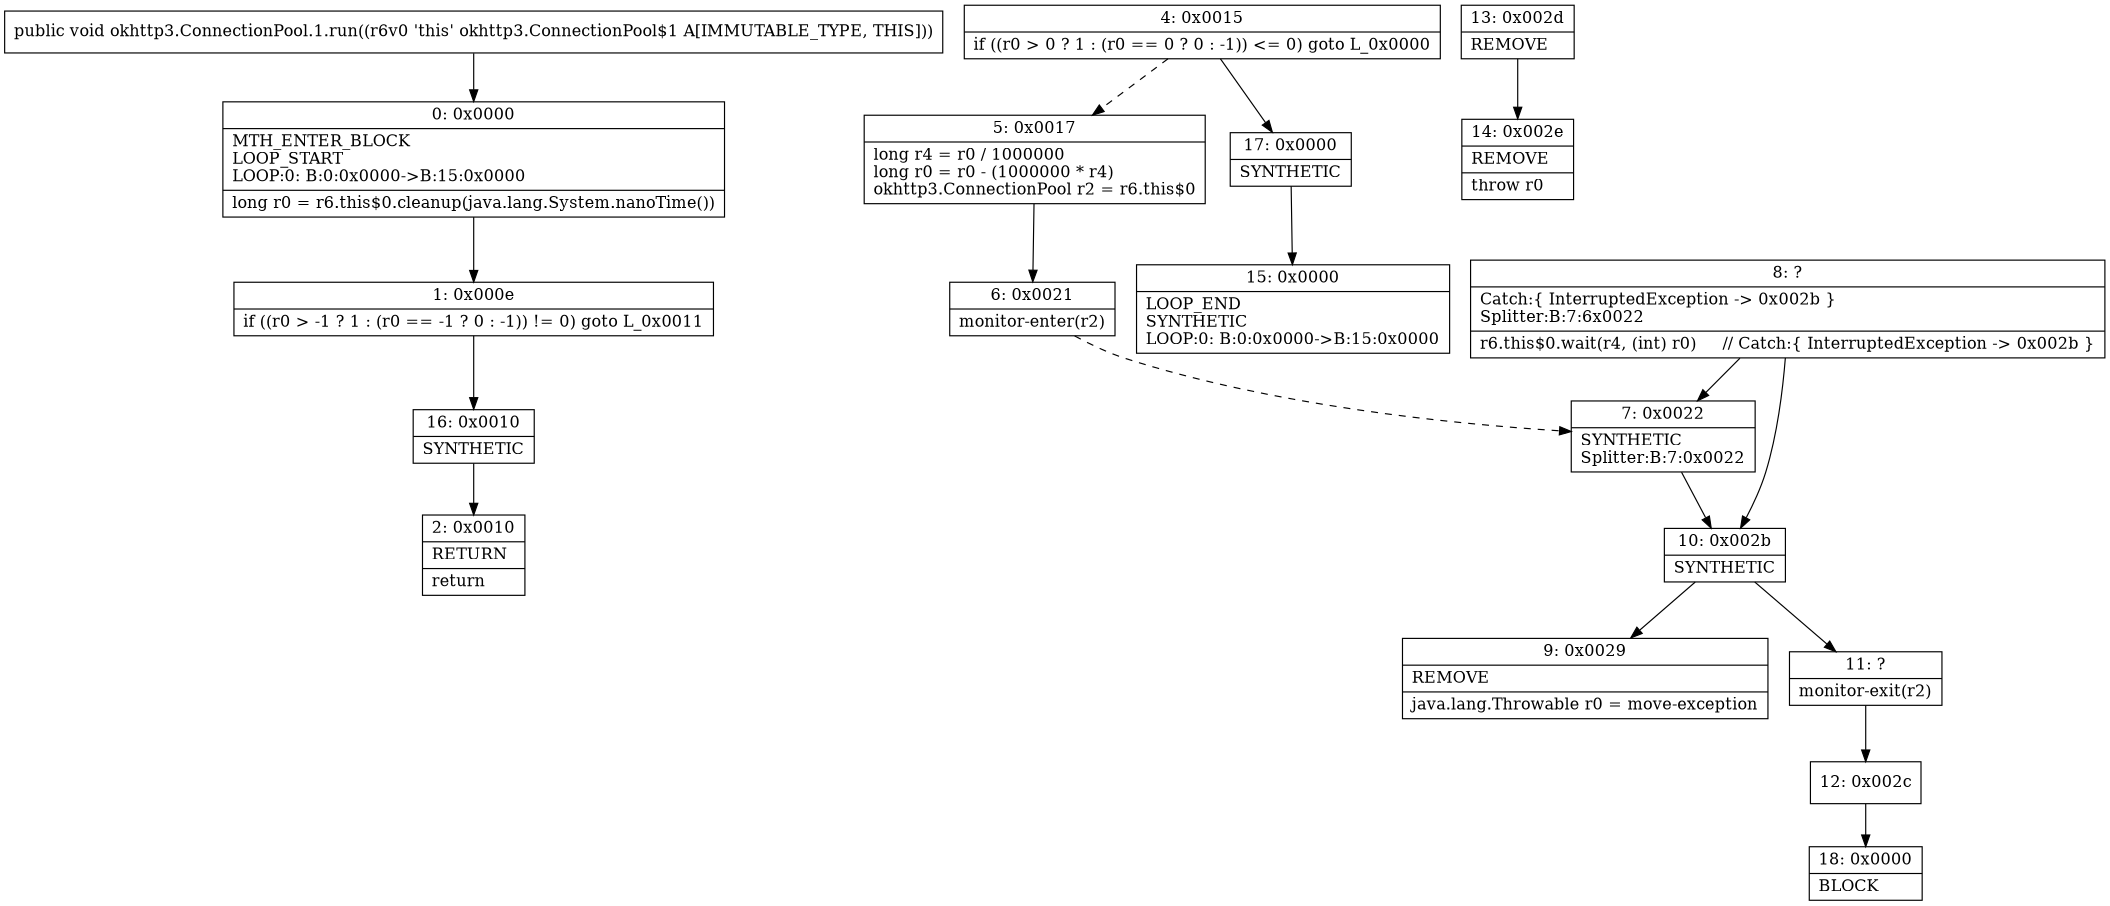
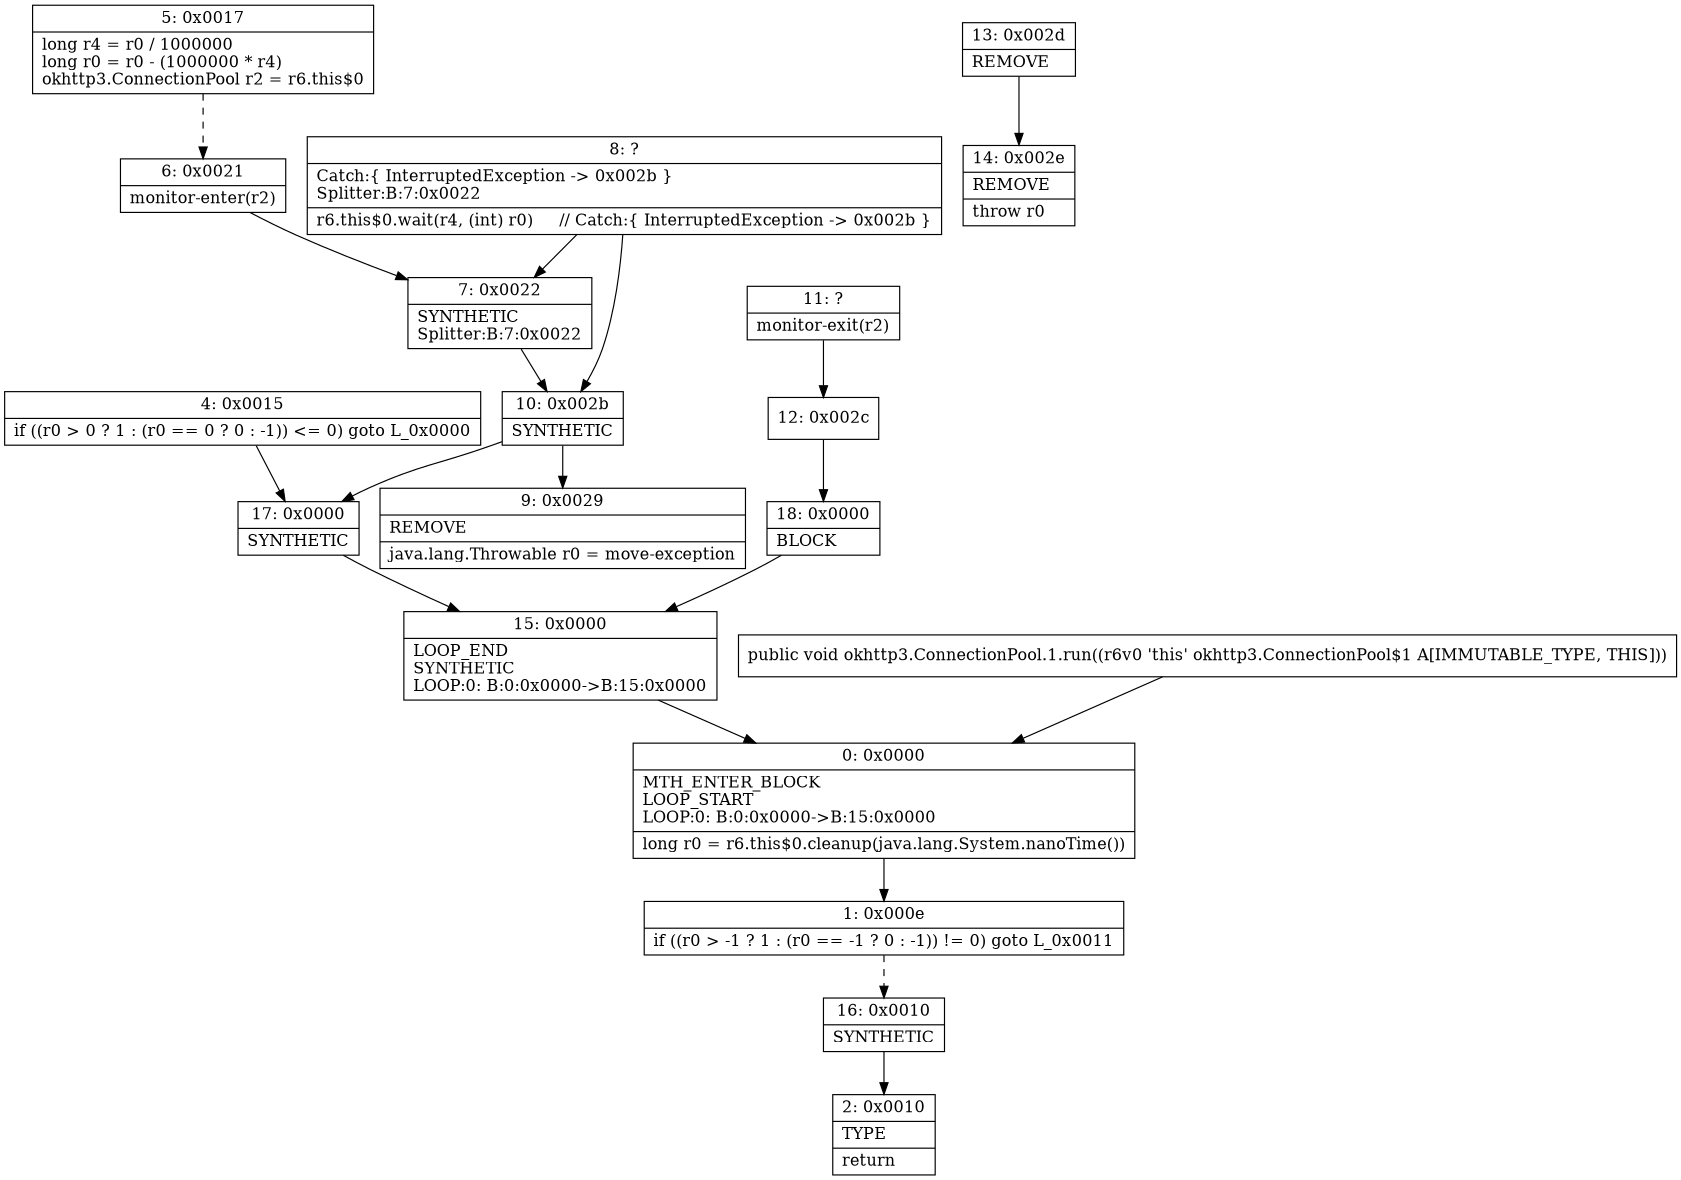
  digraph {
    node [shape=record]
    n1 [label="{0\:\ 0x0000|MTH_ENTER_BLOCK\lLOOP_START\lLOOP:0: B:0:0x0000\-\>B:15:0x0000\l|long r0 = r6.this$0.cleanup(java.lang.System.nanoTime())\l}"]
    n2 [label="{1\:\ 0x000e|if ((r0 \> \-1 ? 1 : (r0 == \-1 ? 0 : \-1)) != 0) goto L_0x0011\l}"]
    n3 [label="{16\:\ 0x0010|SYNTHETIC\l}"]
-   n4 [label="{2\:\ 0x0010|RETURN\l|return\l}"]
+   n4 [label="{2\:\ 0x0010|TYPE\l|return\l}"]
    n5 [label="{4\:\ 0x0015|if ((r0 \> 0 ? 1 : (r0 == 0 ? 0 : \-1)) \<= 0) goto L_0x0000\l}"]
    n6 [label="{5\:\ 0x0017|long r4 = r0 \/ 1000000\llong r0 = r0 \- (1000000 * r4)\lokhttp3.ConnectionPool r2 = r6.this$0\l}"]
    n7 [label="{17\:\ 0x0000|SYNTHETIC\l}"]
    n8 [label="{6\:\ 0x0021|monitor\-enter(r2)\l}"]
    n9 [label="{15\:\ 0x0000|LOOP_END\lSYNTHETIC\lLOOP:0: B:0:0x0000\-\>B:15:0x0000\l}"]
    n10 [label="{7\:\ 0x0022|SYNTHETIC\lSplitter:B:7:0x0022\l}"]
    n11 [label="{10\:\ 0x002b|SYNTHETIC\l}"]
-   n12 [label="{8\:\ ?|Catch:\{ InterruptedException \-\> 0x002b \}\lSplitter:B:7:6x0022\l|r6.this$0.wait(r4, (int) r0)     \/\/ Catch:\{ InterruptedException \-\> 0x002b \}\l}"]
+   n12 [label="{8\:\ ?|Catch:\{ InterruptedException \-\> 0x002b \}\lSplitter:B:7:0x0022\l|r6.this$0.wait(r4, (int) r0)     \/\/ Catch:\{ InterruptedException \-\> 0x002b \}\l}"]
    n13 [label="{9\:\ 0x0029|REMOVE\l|java.lang.Throwable r0 = move\-exception\l}"]
    n14 [label="{11\:\ ?|monitor\-exit(r2)\l}"]
    n15 [label="{13\:\ 0x002d|REMOVE\l}"]
    n16 [label="{14\:\ 0x002e|REMOVE\l|throw r0\l}"]
    n17 [label="{12\:\ 0x002c}"]
    n18 [label="{18\:\ 0x0000|BLOCK\l}"]
    n19 [label="{public void okhttp3.ConnectionPool.1.run((r6v0 'this' okhttp3.ConnectionPool$1 A[IMMUTABLE_TYPE, THIS])) }"]
    n1 -> n2
-   n2 -> n3 [style=solid]
+   n2 -> n3 [style=dashed]
    n3 -> n4
-   n5 -> n6 [style=dashed]
    n5 -> n7
-   n6 -> n8
+   n6 -> n8 [style=dashed]
    n7 -> n9
-   n8 -> n10 [style=dashed]
+   n8 -> n10
+   n9 -> n1
    n10 -> n11
    n11 -> n13
-   n11 -> n14
+   n11 -> n7
    n12 -> n10
    n12 -> n11
    n14 -> n17
    n15 -> n16
    n17 -> n18
+   n18 -> n9
    n19 -> n1
  }
